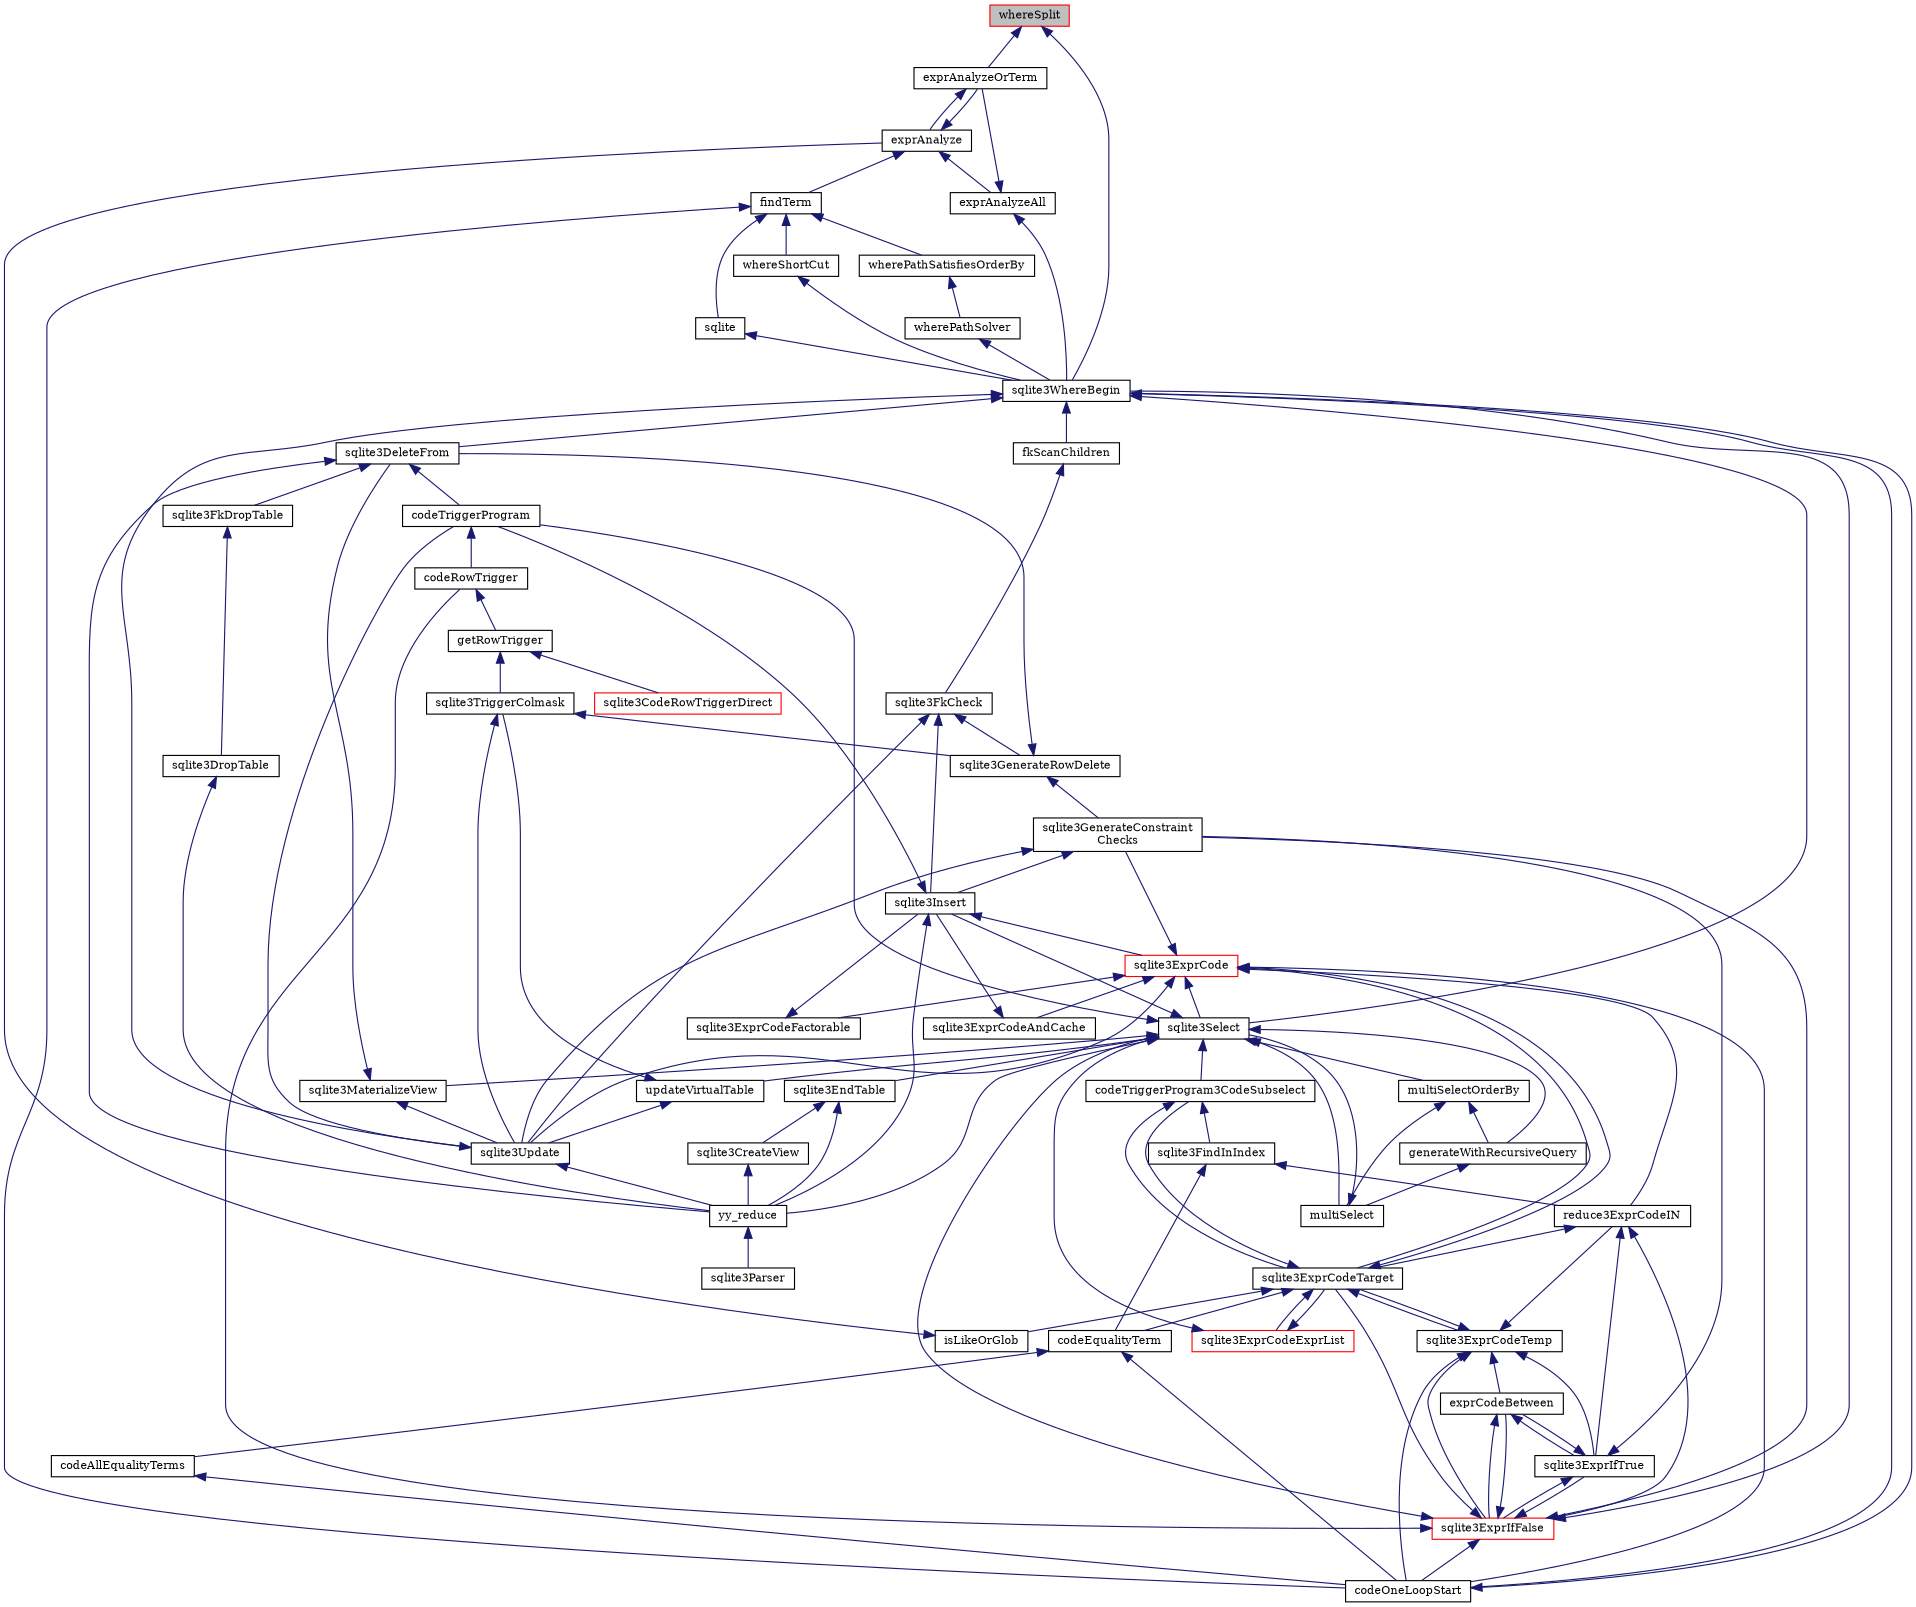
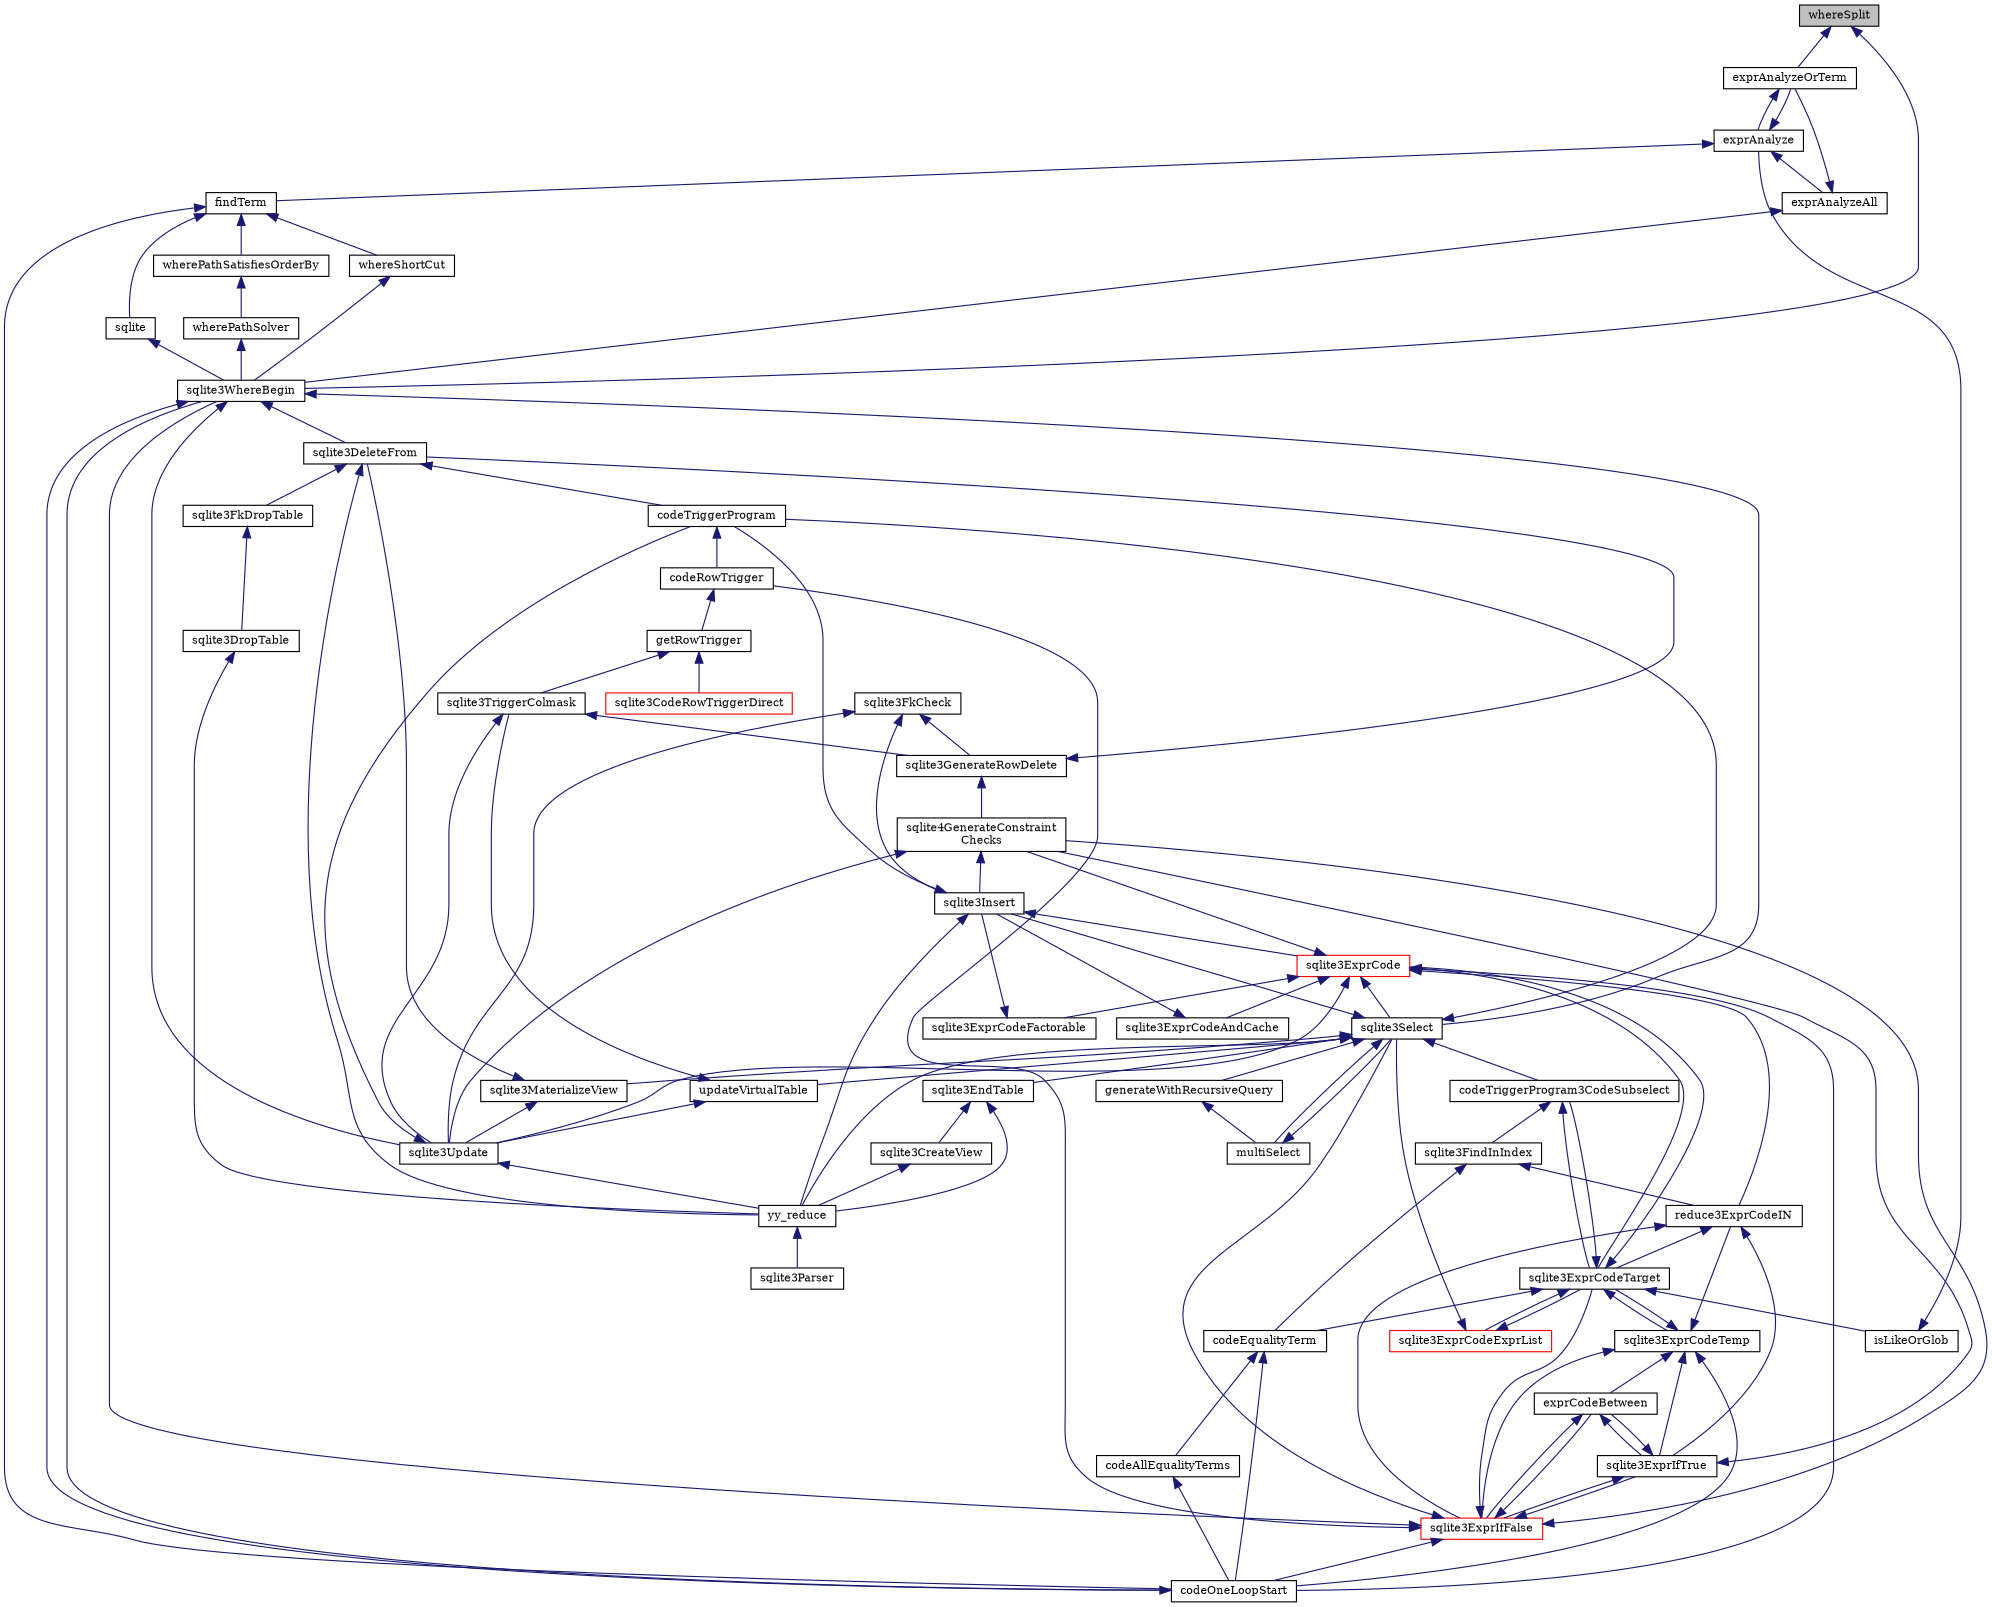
  digraph {
    fontname="DejaVu Serif"
    rankdir=TB
    node [color=black fillcolor=white fontname="DejaVu Serif" fontsize=10 shape=record style=filled]
    edge [color=midnightblue dir=back fontname="DejaVu Serif" fontsize=10 labelfontname=FreeSans labelfontsize=10 style=solid]
-   n1 [color=red fillcolor=grey75 fontcolor=black height=0.2 label=whereSplit width=0.4]
+   n1 [fillcolor=grey75 fontcolor=black height=0.2 label=whereSplit width=0.4]
    n2 [height=0.2 label=exprAnalyzeOrTerm width=0.4]
    n3 [height=0.2 label=sqlite3WhereBegin width=0.4]
    n4 [height=0.2 label=exprAnalyze width=0.4]
    n5 [height=0.2 label=codeOneLoopStart width=0.4]
    n6 [height=0.2 label=sqlite3DeleteFrom width=0.4]
    n7 [height=0.2 label=sqlite3Update width=0.4]
-   n8 [height=0.2 label=fkScanChildren width=0.4]
    n9 [height=0.2 label=sqlite3Select width=0.4]
    n10 [height=0.2 label=findTerm width=0.4]
    n11 [height=0.2 label=exprAnalyzeAll width=0.4]
    n12 [height=0.2 label=sqlite width=0.4]
    n13 [height=0.2 label=wherePathSatisfiesOrderBy width=0.4]
    n14 [height=0.2 label=whereShortCut width=0.4]
    n15 [height=0.2 label=wherePathSolver width=0.4]
    n16 [height=0.2 label=sqlite3FkDropTable width=0.4]
    n17 [height=0.2 label=yy_reduce width=0.4]
    n18 [height=0.2 label=codeTriggerProgram width=0.4]
    n19 [height=0.2 label=sqlite3FkCheck width=0.4]
    n20 [height=0.2 label=sqlite3Insert width=0.4]
    n21 [height=0.2 label=codeTriggerProgram3CodeSubselect width=0.4]
    n22 [height=0.2 label=sqlite3EndTable width=0.4]
    n23 [height=0.2 label=sqlite3MaterializeView width=0.4]
    n24 [height=0.2 label=generateWithRecursiveQuery width=0.4]
    n25 [height=0.2 label=multiSelect width=0.4]
-   n26 [height=0.2 label=multiSelectOrderBy width=0.4]
    n27 [height=0.2 label=updateVirtualTable width=0.4]
    n28 [height=0.2 label=sqlite3DropTable width=0.4]
    n29 [height=0.2 label=sqlite3Parser width=0.4]
    n30 [height=0.2 label=codeRowTrigger width=0.4]
    n31 [height=0.2 label=getRowTrigger width=0.4]
    n32 [color=red height=0.2 label=sqlite3CodeRowTriggerDirect width=0.4]
    n33 [height=0.2 label=sqlite3TriggerColmask width=0.4]
    n34 [height=0.2 label=sqlite3GenerateRowDelete width=0.4]
-   n35 [height=0.2 label="sqlite3GenerateConstraint\lChecks" width=0.4]
+   n35 [height=0.2 label="sqlite4GenerateConstraint\lChecks" width=0.4]
    n36 [color=red height=0.2 label=sqlite3ExprCode width=0.4]
    n37 [height=0.2 label=sqlite3FindInIndex width=0.4]
    n38 [height=0.2 label=sqlite3ExprCodeTarget width=0.4]
    n39 [height=0.2 label=sqlite3CreateView width=0.4]
    n40 [height=0.2 label=reduce3ExprCodeIN width=0.4]
    n41 [height=0.2 label=codeEqualityTerm width=0.4]
    n42 [height=0.2 label=sqlite3ExprCodeTemp width=0.4]
    n43 [color=red height=0.2 label=sqlite3ExprCodeExprList width=0.4]
    n44 [height=0.2 label=isLikeOrGlob width=0.4]
    n45 [height=0.2 label=sqlite3ExprIfTrue width=0.4]
    n46 [color=red height=0.2 label=sqlite3ExprIfFalse width=0.4]
    n47 [height=0.2 label=codeAllEqualityTerms width=0.4]
    n48 [height=0.2 label=exprCodeBetween width=0.4]
    n49 [height=0.2 label=sqlite3ExprCodeFactorable width=0.4]
    n50 [height=0.2 label=sqlite3ExprCodeAndCache width=0.4]
    n1 -> n2
    n1 -> n3
    n2 -> n4
    n3 -> n5
    n3 -> n6
    n3 -> n7
-   n3 -> n8
    n3 -> n9
    n4 -> n2
    n4 -> n10
    n4 -> n11
    n5 -> n3
    n6 -> n16
    n6 -> n17
    n6 -> n18
    n7 -> n17
    n7 -> n18
-   n8 -> n19
    n9 -> n17
    n9 -> n18
    n9 -> n20
    n9 -> n21
    n9 -> n22
    n9 -> n23
    n9 -> n24
    n9 -> n25
-   n9 -> n26
    n9 -> n27
    n10 -> n5
    n10 -> n12
    n10 -> n13
    n10 -> n14
    n11 -> n2
    n11 -> n3
    n12 -> n3
    n13 -> n15
    n14 -> n3
    n15 -> n3
    n16 -> n28
    n17 -> n29
    n18 -> n30
    n19 -> n7
    n19 -> n20
    n19 -> n34
    n20 -> n17
    n20 -> n18
    n20 -> n36
    n21 -> n37
    n21 -> n38
    n22 -> n17
    n22 -> n39
    n23 -> n6
    n23 -> n7
    n24 -> n25
    n25 -> n9
-   n26 -> n24
-   n26 -> n25
    n27 -> n7
    n27 -> n33
    n28 -> n17
    n30 -> n31
    n31 -> n32
    n31 -> n33
    n33 -> n7
    n33 -> n34
    n34 -> n6
    n34 -> n35
    n35 -> n7
    n35 -> n20
    n36 -> n5
    n36 -> n7
    n36 -> n9
    n36 -> n35
    n36 -> n38
    n36 -> n40
    n36 -> n49
    n36 -> n50
    n37 -> n40
    n37 -> n41
    n38 -> n21
    n38 -> n36
    n38 -> n41
    n38 -> n42
    n38 -> n43
    n38 -> n44
    n39 -> n17
    n40 -> n38
    n40 -> n45
    n40 -> n46
    n41 -> n5
    n41 -> n47
    n42 -> n5
    n42 -> n38
    n42 -> n40
    n42 -> n45
    n42 -> n46
    n42 -> n48
    n43 -> n9
    n43 -> n38
    n44 -> n4
    n45 -> n35
    n45 -> n46
    n45 -> n48
    n46 -> n3
    n46 -> n5
    n46 -> n9
    n46 -> n30
    n46 -> n35
    n46 -> n38
    n46 -> n45
    n46 -> n48
    n47 -> n5
    n48 -> n45
    n48 -> n46
    n49 -> n20
    n50 -> n20
  }
